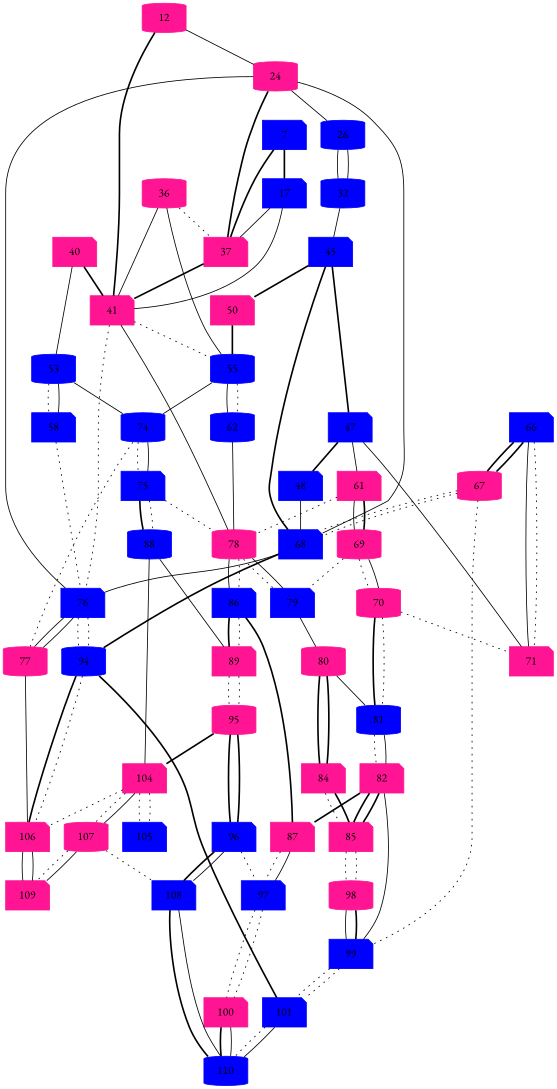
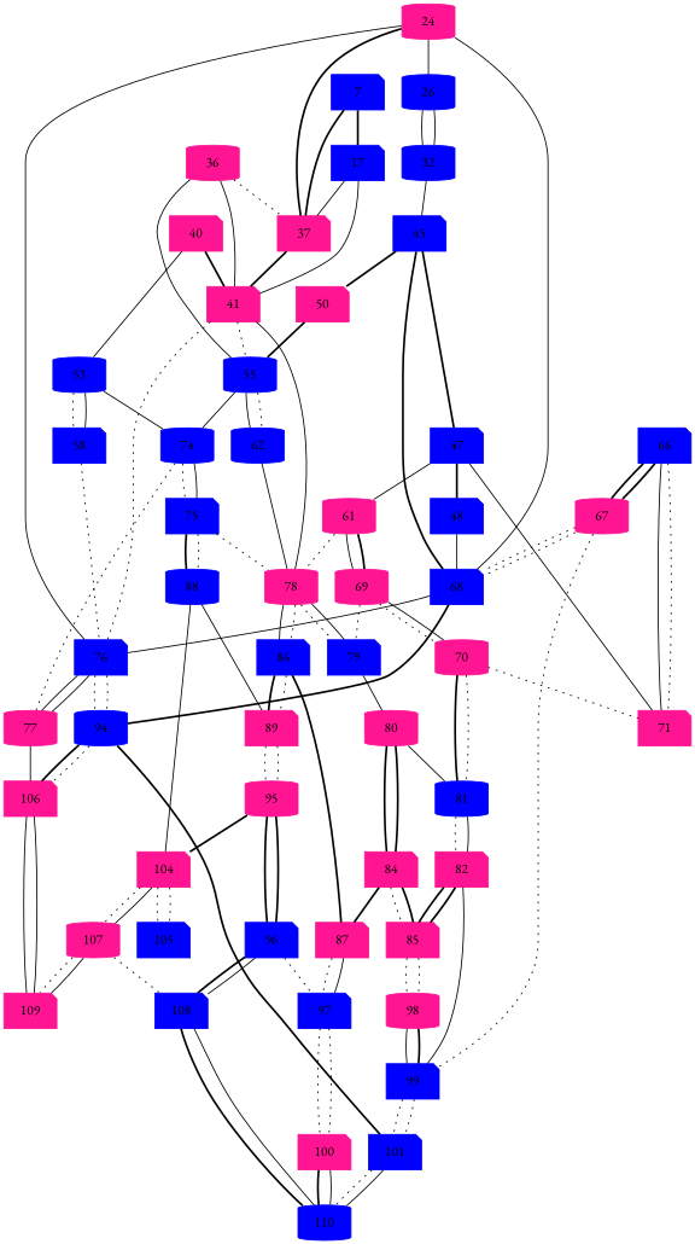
  graph {
    fontname="EB Garamond"
    node [color=blue fontname="EB Garamond" shape=note style=filled]
    edge [fontname="EB Garamond" style=solid]
    17 [super="+2+1"]
    7
    37 [color=deeppink super="+9+8+20"]
    41 [color=deeppink super="+29+31"]
-   12 [color=deeppink shape=cylinder super="+6"]
    24 [color=deeppink shape=cylinder super="+16"]
    26 [shape=cylinder super="+25"]
    68 [super="+56+22+34"]
    76 [super="+57+30+14"]
    55 [shape=cylinder super="+42+51"]
    78 [color=deeppink shape=cylinder super="+64+63+60"]
    32 [shape=cylinder]
    94 [shape=cylinder super="+73"]
    77 [color=deeppink shape=cylinder]
    45 [super="+33"]
    50 [color=deeppink super="+44"]
    47 [super="+46"]
    36 [color=deeppink shape=cylinder super="+35"]
    74 [shape=cylinder super="+54"]
    62 [shape=cylinder]
    40 [color=deeppink super="+39+28"]
    53 [shape=cylinder super="+52"]
    58
    48 [super="+38"]
-   61 [color=deeppink]
+   61 [color=deeppink shape=cylinder]
    71 [color=deeppink super="+65"]
    69 [color=deeppink shape=cylinder]
    79 [super="+72"]
    86
    75
    70 [color=deeppink shape=cylinder]
    66
    67 [color=deeppink shape=cylinder]
    99 [super="+83"]
    101
    106 [color=deeppink super="+90+91"]
    81 [shape=cylinder]
    80 [color=deeppink shape=cylinder]
    82 [color=deeppink]
    88 [shape=cylinder]
    89 [color=deeppink]
    104 [color=deeppink super="+92+93+103"]
    109 [color=deeppink]
    87 [color=deeppink]
    84 [color=deeppink]
    85 [color=deeppink]
    98 [color=deeppink shape=cylinder]
    97
    95 [color=deeppink shape=cylinder]
    100 [color=deeppink]
    105
    107 [color=deeppink shape=cylinder]
    96
    110 [shape=cylinder]
    108
    17 -- 37
    17 -- 41
    7 -- 17 [style=bold weight=2]
    7 -- 37 [style=bold]
    37 -- 41 [style=bold]
    41 -- 76 [style=dotted weight=2]
    41 -- 55 [style=dotted]
    41 -- 78
-   12 -- 41 [style=bold]
-   12 -- 24
    24 -- 37 [style=bold]
    24 -- 26 [weight=2]
    24 -- 68
    24 -- 76
    26 -- 32 [weight=2]
    26 -- 32
    68 -- 76
    68 -- 94 [style=bold]
    76 -- 94 [style=dotted weight=3]
    76 -- 94 [style=dotted]
    76 -- 77
    76 -- 77
    55 -- 74
    55 -- 62 [weight=2]
    55 -- 62 [style=dotted]
    78 -- 79 [style=dotted weight=2]
    78 -- 79
    78 -- 86
    78 -- 86 [style=dotted]
    32 -- 45
    94 -- 101 [style=bold]
    94 -- 106 [style=bold]
    94 -- 106 [style=dotted]
    77 -- 106
    45 -- 68 [style=bold]
    45 -- 50 [style=bold]
    45 -- 47 [style=bold]
    50 -- 55 [style=bold]
    47 -- 48 [style=bold]
    47 -- 61
    47 -- 71
    36 -- 37 [style=dotted weight=2]
    36 -- 41
    36 -- 55 [weight=2]
    74 -- 77 [style=dotted]
    74 -- 75 [style=dotted]
    74 -- 75
    62 -- 78
    40 -- 41 [style=bold weight=4]
    40 -- 53
    53 -- 74
    53 -- 58 [style=dotted weight=2]
    53 -- 58
    58 -- 76 [style=dotted]
    48 -- 68 [weight=3]
    61 -- 78 [style=dotted]
    61 -- 69
    61 -- 69 [style=bold]
    69 -- 79 [style=dotted]
    69 -- 70 [style=dotted]
    69 -- 70
    79 -- 80
    86 -- 89 [style=bold]
    86 -- 89 [style=dotted]
    86 -- 87 [style=bold]
    75 -- 78 [style=dotted]
    75 -- 88 [style=bold]
    75 -- 88 [style=dotted]
    70 -- 71 [style=dotted]
    70 -- 81 [style=bold]
    70 -- 81 [style=dotted]
    66 -- 71 [weight=2]
    66 -- 71 [style=dotted]
    66 -- 67 [style=bold]
    66 -- 67 [style=bold]
    67 -- 68 [style=dotted]
    67 -- 68 [style=dotted]
    67 -- 99 [style=dotted]
    99 -- 101 [style=dotted]
    99 -- 101 [style=dotted]
    101 -- 110 [style=dotted]
    101 -- 110
    106 -- 109 [weight=2]
    106 -- 109
    81 -- 82 [style=dotted]
    81 -- 82
    80 -- 81
    80 -- 84 [style=bold]
    80 -- 84 [style=bold]
    82 -- 99
    82 -- 85 [style=bold]
    82 -- 85 [style=bold]
    88 -- 89
    88 -- 104
    89 -- 95 [style=dotted]
    89 -- 95 [style=dotted]
-   104 -- 106 [style=dotted]
    104 -- 105 [style=dotted weight=3]
    104 -- 105 [style=dotted]
    104 -- 107 [style=dotted]
    104 -- 107
    87 -- 97 [style=dotted]
    87 -- 97
-   82 -- 87 [style=bold]
+   84 -- 87 [style=bold]
    84 -- 85 [style=dotted]
    84 -- 85 [style=bold]
    85 -- 98 [style=dotted]
    85 -- 98 [style=dotted]
    98 -- 99
    98 -- 99 [style=bold]
    97 -- 100 [style=dotted]
    97 -- 100 [style=dotted]
    95 -- 104 [style=bold]
    95 -- 96 [style=bold]
    95 -- 96 [style=bold]
    100 -- 110 [style=bold]
    100 -- 110
    107 -- 109 [style=dotted]
    107 -- 109
    107 -- 108 [style=dotted]
    96 -- 97 [style=dotted]
    96 -- 108 [style=bold]
    96 -- 108
    108 -- 110 [style=bold]
    108 -- 110
  }
